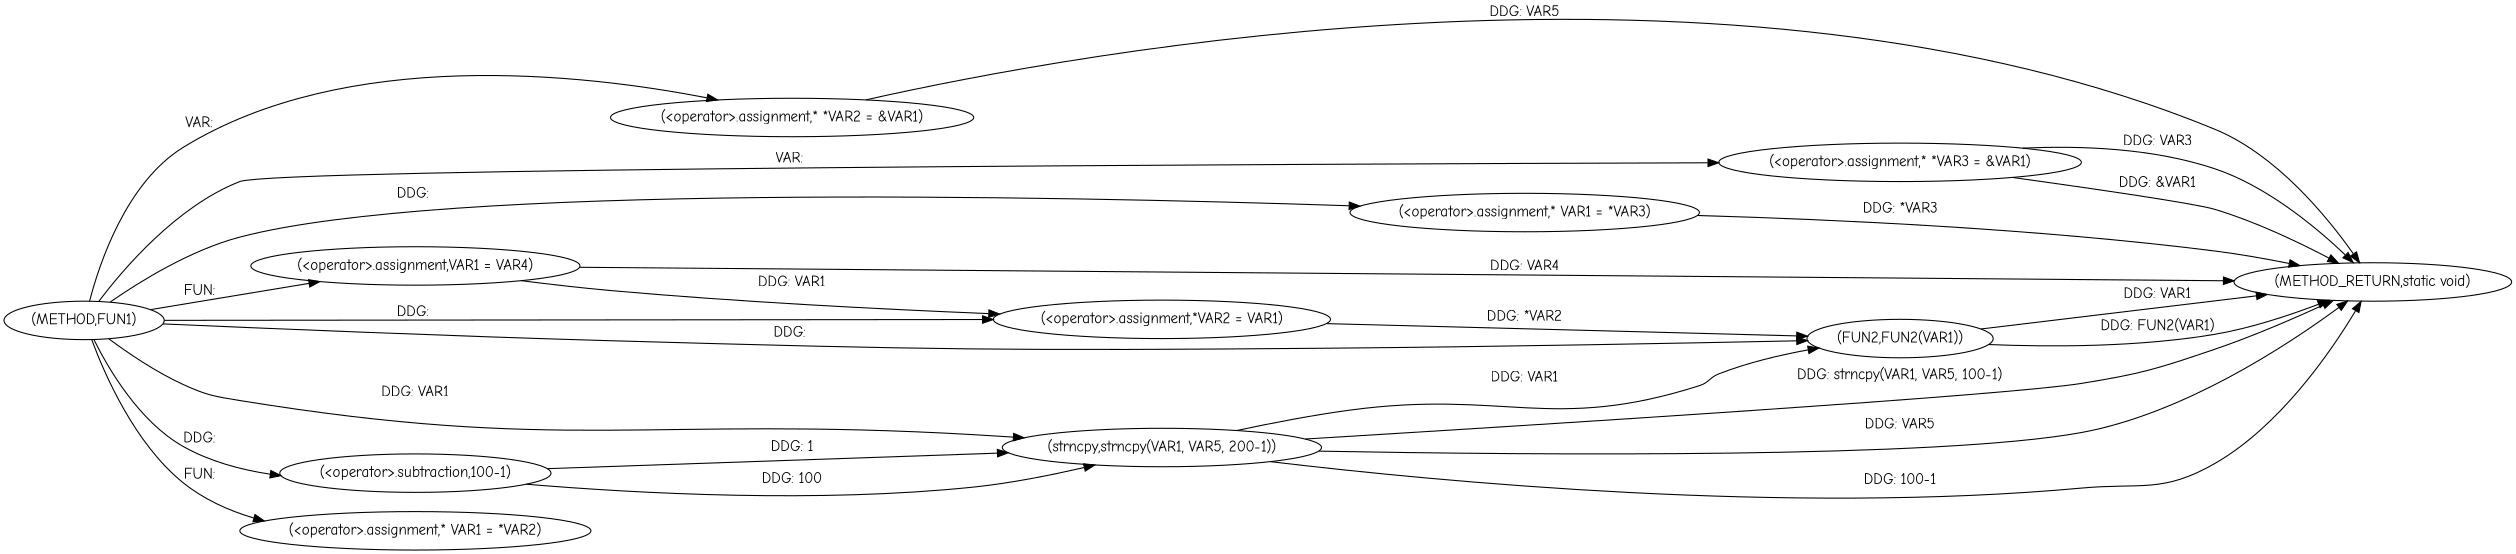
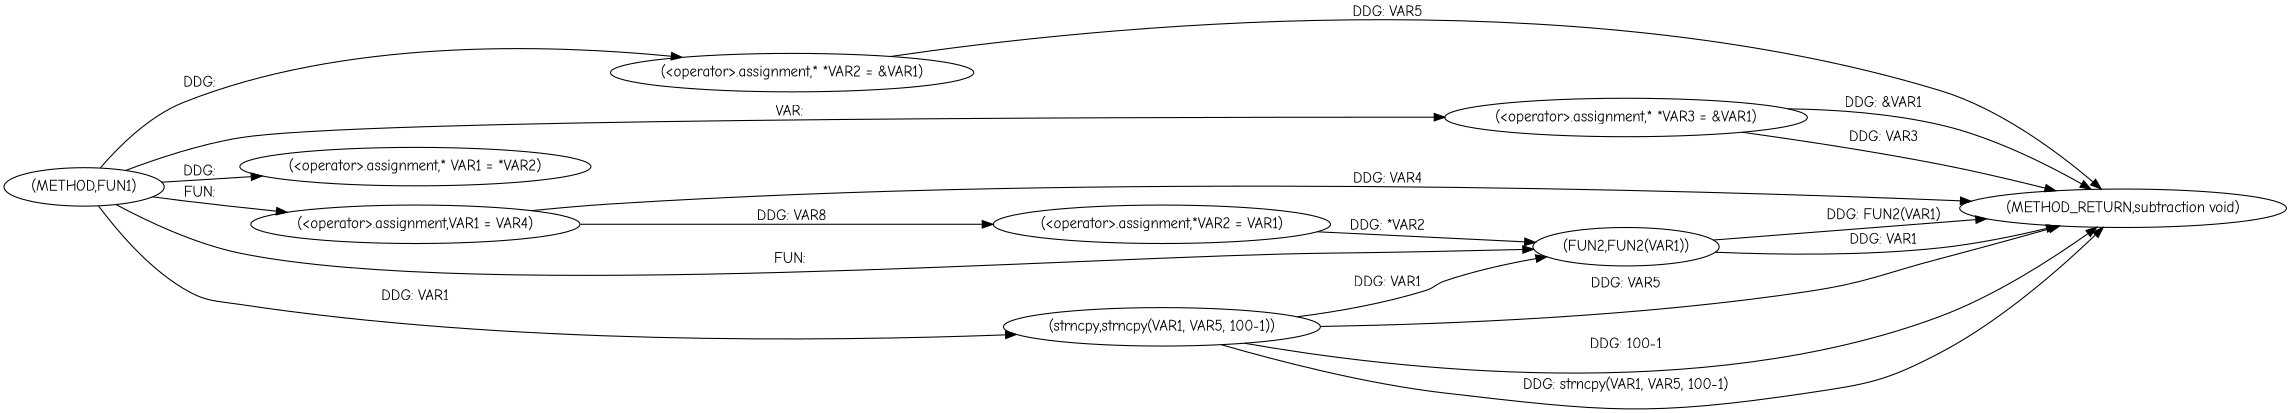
  digraph {
    fontname="Comic Neue"
    rankdir=LR
    node [fontname="Comic Neue"]
    edge [fontname="Comic Neue"]
    n1 [label="(METHOD,FUN1)"]
    n2 [label="(<operator>.assignment,* *VAR2 = &VAR1)"]
    n3 [label="(<operator>.assignment,* *VAR3 = &VAR1)"]
    n4 [label="(<operator>.assignment,* VAR1 = *VAR2)"]
    n5 [label="(<operator>.assignment,VAR1 = VAR4)"]
    n6 [label="(<operator>.assignment,*VAR2 = VAR1)"]
-   n7 [label="(<operator>.assignment,* VAR1 = *VAR3)"]
-   n8 [label="(strncpy,strncpy(VAR1, VAR5, 200-1))"]
-   n9 [label="(<operator>.subtraction,100-1)"]
+   n8 [label="(strncpy,strncpy(VAR1, VAR5, 100-1))"]
    n10 [label="(FUN2,FUN2(VAR1))"]
-   n11 [label="(METHOD_RETURN,static void)"]
-   n1 -> n2 [label="VAR: "]
+   n11 [label="(METHOD_RETURN,subtraction void)"]
+   n1 -> n2 [label="DDG: "]
    n1 -> n3 [label="VAR: "]
-   n1 -> n4 [label="FUN: "]
+   n1 -> n4 [label="DDG: "]
    n1 -> n5 [label="FUN: "]
-   n1 -> n6 [label="DDG: "]
-   n1 -> n7 [label="DDG: "]
    n1 -> n8 [label="DDG: VAR1"]
-   n1 -> n9 [label="DDG: "]
-   n1 -> n10 [label="DDG: "]
+   n1 -> n10 [label="FUN: "]
    n2 -> n11 [label="DDG: VAR5"]
    n3 -> n11 [label="DDG: VAR3"]
    n3 -> n11 [label="DDG: &VAR1"]
-   n5 -> n6 [label="DDG: VAR1"]
+   n5 -> n6 [label="DDG: VAR8"]
    n5 -> n11 [label="DDG: VAR4"]
    n6 -> n10 [label="DDG: *VAR2"]
-   n7 -> n11 [label="DDG: *VAR3"]
    n8 -> n10 [label="DDG: VAR1"]
    n8 -> n11 [label="DDG: 100-1"]
    n8 -> n11 [label="DDG: strncpy(VAR1, VAR5, 100-1)"]
    n8 -> n11 [label="DDG: VAR5"]
-   n9 -> n8 [label="DDG: 100"]
-   n9 -> n8 [label="DDG: 1"]
    n10 -> n11 [label="DDG: VAR1"]
    n10 -> n11 [label="DDG: FUN2(VAR1)"]
  }
